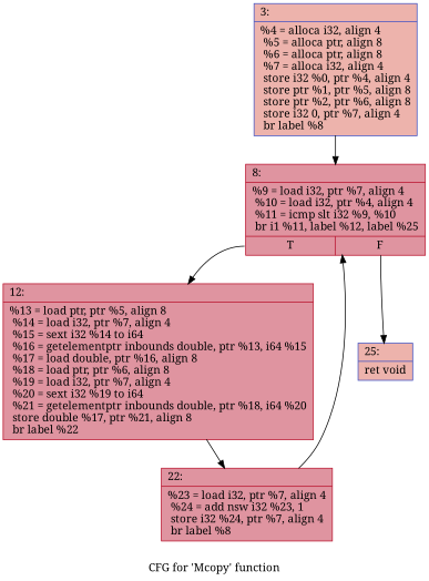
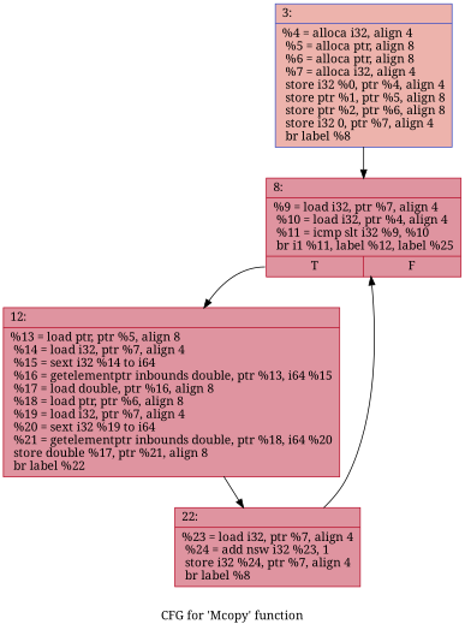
  digraph {
    label="CFG for 'Mcopy' function"
    fontname="Noto Serif"
    node [color="#b70d28ff" fillcolor="#b70d2870" fontname="Noto Serif" shape=record style=filled]
    edge [fontname="Noto Serif"]
    n1 [color="#3d50c3ff" fillcolor="#d6524470" label="{3:\l|  %4 = alloca i32, align 4\l  %5 = alloca ptr, align 8\l  %6 = alloca ptr, align 8\l  %7 = alloca i32, align 4\l  store i32 %0, ptr %4, align 4\l  store ptr %1, ptr %5, align 8\l  store ptr %2, ptr %6, align 8\l  store i32 0, ptr %7, align 4\l  br label %8\l}"]
    n2 [label="{8:\l|  %9 = load i32, ptr %7, align 4\l  %10 = load i32, ptr %4, align 4\l  %11 = icmp slt i32 %9, %10\l  br i1 %11, label %12, label %25\l|{<s0>T|<s1>F}}"]
    n3 [label="{12:\l|  %13 = load ptr, ptr %5, align 8\l  %14 = load i32, ptr %7, align 4\l  %15 = sext i32 %14 to i64\l  %16 = getelementptr inbounds double, ptr %13, i64 %15\l  %17 = load double, ptr %16, align 8\l  %18 = load ptr, ptr %6, align 8\l  %19 = load i32, ptr %7, align 4\l  %20 = sext i32 %19 to i64\l  %21 = getelementptr inbounds double, ptr %18, i64 %20\l  store double %17, ptr %21, align 8\l  br label %22\l}"]
-   n4 [color="#3d50c3ff" fillcolor="#d6524470" label="{25:\l|  ret void\l}"]
    n5 [label="{22:\l|  %23 = load i32, ptr %7, align 4\l  %24 = add nsw i32 %23, 1\l  store i32 %24, ptr %7, align 4\l  br label %8\l}"]
    n1 -> n2
    n2 -> n3 [tailport=s0]
-   n2 -> n4 [tailport=s1]
    n3 -> n5
    n5 -> n2
  }
